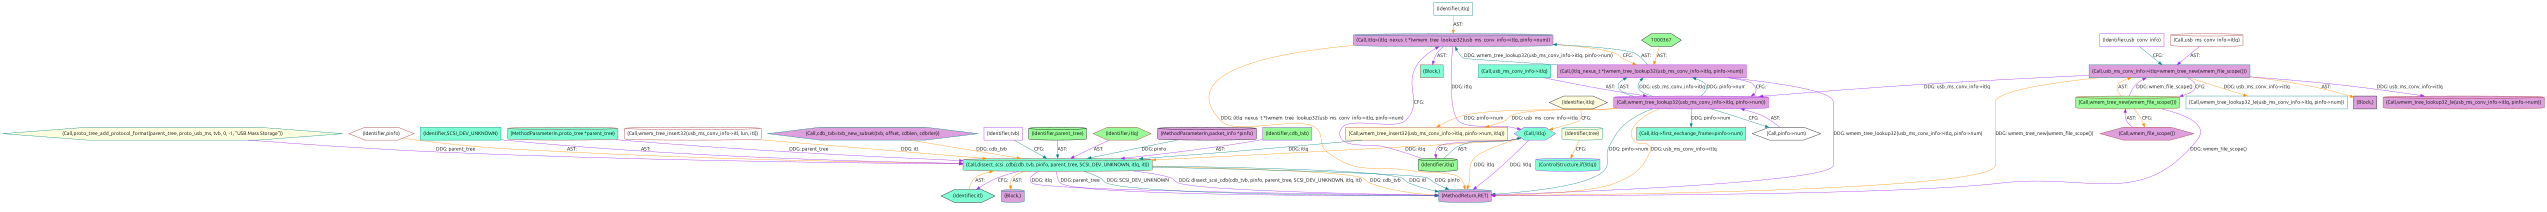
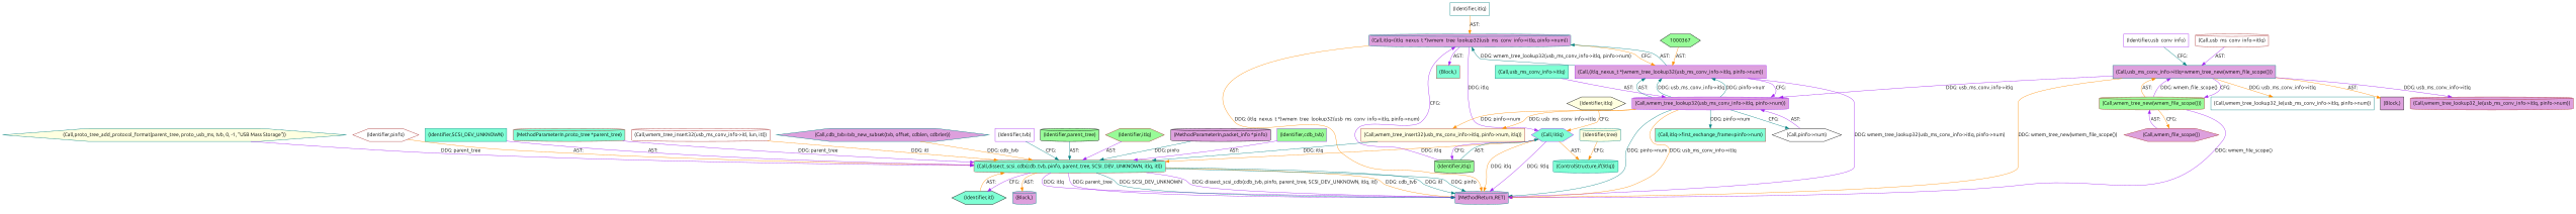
  digraph {
    fontname=Ubuntu
    node [color=teal fillcolor=plum fontname=Ubuntu shape=cylinder style=filled]
    edge [color=purple fontname=Ubuntu]
    n1 [label="(Call,itlq=(itlq_nexus_t *)wmem_tree_lookup32(usb_ms_conv_info->itlq, pinfo->num))"]
    n2 [color=purple label="(Call,(itlq_nexus_t *)wmem_tree_lookup32(usb_ms_conv_info->itlq, pinfo->num))" shape=box]
    n3 [color=purple fillcolor=aquamarine label="(Call,!itlq)" shape=hexagon]
    n4 [label="(MethodReturn,RET)"]
    n5 [color=brown fillcolor=aquamarine label="(Block,)" shape=box]
    n6 [color=purple label="(Call,wmem_tree_lookup32(usb_ms_conv_info->itlq, pinfo->num))"]
    n7 [color=brown fillcolor=aquamarine label="(Call,dissect_scsi_cdb(cdb_tvb, pinfo, parent_tree, SCSI_DEV_UNKNOWN, itlq, itl))"]
-   n8 [color=purple fillcolor=aquamarine label="(ControlStructure,if(!itlq))"]
+   n8 [fillcolor=aquamarine label="(ControlStructure,if(!itlq))"]
    n9 [color=black fillcolor=palegreen label="(Identifier,itlq)"]
    n10 [color=black fillcolor=white label="(Call,pinfo->num)" shape=hexagon]
    n11 [color=brown fillcolor=lightyellow label="(Call,wmem_tree_insert32(usb_ms_conv_info->itlq, pinfo->num, itlq))" shape=box]
    n12 [color=brown fillcolor=aquamarine label="(Call,itlq->first_exchange_frame=pinfo->num)" shape=box]
    n13 [label="(Call,usb_ms_conv_info->itlq=wmem_tree_new(wmem_file_scope()))" shape=box]
    n14 [color=brown fillcolor=palegreen label="(Call,wmem_tree_new(wmem_file_scope()))"]
    n15 [fillcolor=white label="(Call,wmem_tree_lookup32_le(usb_ms_conv_info->itlq, pinfo->num))" shape=box]
    n16 [color=black label="(Block,)" shape=box]
    n17 [color=brown label="(Call,wmem_tree_lookup32_le(usb_ms_conv_info->itlq, pinfo->num))"]
    n18 [color=brown label="(Call,wmem_file_scope())" shape=hexagon]
    n19 [label="(Block,)"]
    n20 [color=black fillcolor=aquamarine label="(Identifier,itl)" shape=hexagon]
    n21 [color=brown fillcolor=white label="(Identifier,pinfo)" shape=hexagon]
    n22 [fillcolor=aquamarine label="(Identifier,SCSI_DEV_UNKNOWN)" shape=box]
    n23 [color=brown fillcolor=aquamarine label="(MethodParameterIn,proto_tree *parent_tree)"]
    n24 [color=brown fillcolor=white label="(Call,wmem_tree_insert32(usb_ms_conv_info->itl, lun, itl))"]
    n25 [fillcolor=aquamarine label="(Call,usb_ms_conv_info->itlq)" shape=box]
    n26 [label="(Call,cdb_tvb=tvb_new_subset(tvb, offset, cdblen, cdbrlen))" shape=hexagon]
    n27 [color=brown fillcolor=white label="(Call,usb_ms_conv_info->itlq)"]
    n28 [color=purple fillcolor=white label="(Identifier,tvb)" shape=box]
    n29 [fillcolor=lightyellow label="(Call,proto_tree_add_protocol_format(parent_tree, proto_usb_ms, tvb, 0, -1, \"USB Mass Storage\"))" shape=hexagon]
    n30 [color=black fillcolor=lightyellow label="(Identifier,itlq)" shape=hexagon]
    n31 [color=purple fillcolor=white label="(Identifier,usb_conv_info)" shape=box]
    n32 [color=black fillcolor=palegreen label="(Identifier,parent_tree)"]
    n33 [color=brown fillcolor=palegreen label="(Identifier,itlq)" shape=hexagon]
    n34 [color=black label="(MethodParameterIn,packet_info *pinfo)"]
    n35 [fillcolor=lightyellow label="(Identifier,tree)"]
    n36 [color=purple fillcolor=palegreen label="(Identifier,cdb_tvb)" shape=box]
    n37 [fillcolor=white label="(Identifier,itlq)" shape=box]
    1000367 [color=black fillcolor=palegreen shape=hexagon]
    n1 -> n2 [color=darkorange label="CFG: "]
    n1 -> n3 [label="DDG: itlq"]
    n1 -> n4 [color=darkorange label="DDG: (itlq_nexus_t *)wmem_tree_lookup32(usb_ms_conv_info->itlq, pinfo->num)"]
    n1 -> n5 [label="AST: "]
    n2 -> n1 [color=teal label="AST: "]
    n2 -> n1 [color=teal label="DDG: wmem_tree_lookup32(usb_ms_conv_info->itlq, pinfo->num)"]
    n2 -> n4 [label="DDG: wmem_tree_lookup32(usb_ms_conv_info->itlq, pinfo->num)"]
    n2 -> n6 [label="CFG: "]
    n3 -> n4 [label="DDG: !itlq"]
    n3 -> n4 [color=darkorange label="DDG: itlq"]
    n3 -> n7 [color=darkorange label="DDG: itlq"]
+   n3 -> n8 [color=darkorange label="AST: "]
    n3 -> n9 [label="CFG: "]
    n6 -> n2 [color=teal label="AST: "]
    n6 -> n2 [color=teal label="DDG: usb_ms_conv_info->itlq"]
    n6 -> n2 [color=teal label="DDG: pinfo->num"]
    n6 -> n4 [color=darkorange label="DDG: usb_ms_conv_info->itlq"]
    n6 -> n4 [color=teal label="DDG: pinfo->num"]
    n6 -> n10 [color=teal label="CFG: "]
    n6 -> n11 [color=darkorange label="DDG: usb_ms_conv_info->itlq"]
    n6 -> n11 [color=darkorange label="DDG: pinfo->num"]
    n6 -> n12 [color=teal label="DDG: pinfo->num"]
    n7 -> n4 [label="DDG: dissect_scsi_cdb(cdb_tvb, pinfo, parent_tree, SCSI_DEV_UNKNOWN, itlq, itl)"]
    n7 -> n4 [color=darkorange label="DDG: cdb_tvb"]
    n7 -> n4 [color=teal label="DDG: itl"]
    n7 -> n4 [color=teal label="DDG: pinfo"]
    n7 -> n4 [label="DDG: itlq"]
    n7 -> n4 [label="DDG: parent_tree"]
    n7 -> n4 [color=teal label="DDG: SCSI_DEV_UNKNOWN"]
    n7 -> n19 [color=darkorange label="AST: "]
    n7 -> n20 [label="CFG: "]
    n9 -> n1 [label="CFG: "]
    n9 -> n3 [color=teal label="AST: "]
    n10 -> n6 [label="AST: "]
    n11 -> n7 [color=teal label="DDG: itlq"]
    n13 -> n4 [color=darkorange label="DDG: wmem_tree_new(wmem_file_scope())"]
    n13 -> n6 [label="DDG: usb_ms_conv_info->itlq"]
    n13 -> n14 [label="CFG: "]
    n13 -> n15 [color=darkorange label="DDG: usb_ms_conv_info->itlq"]
    n13 -> n16 [color=darkorange label="AST: "]
    n13 -> n17 [label="DDG: usb_ms_conv_info->itlq"]
    n14 -> n4 [label="DDG: wmem_file_scope()"]
    n14 -> n13 [color=darkorange label="AST: "]
    n14 -> n13 [label="DDG: wmem_file_scope()"]
    n14 -> n18 [color=darkorange label="CFG: "]
    n18 -> n14 [label="AST: "]
    n20 -> n7 [color=darkorange label="AST: "]
    n21 -> n7 [color=darkorange label="AST: "]
    n22 -> n7 [label="AST: "]
    n23 -> n7 [label="DDG: parent_tree"]
    n24 -> n7 [color=darkorange label="DDG: itl"]
    n25 -> n6 [label="AST: "]
    n26 -> n7 [color=darkorange label="DDG: cdb_tvb"]
    n27 -> n13 [label="AST: "]
    n28 -> n7 [color=teal label="CFG: "]
    n29 -> n7 [label="DDG: parent_tree"]
    n30 -> n3 [color=darkorange label="CFG: "]
    n31 -> n13 [color=teal label="CFG: "]
    n32 -> n7 [color=teal label="AST: "]
    n33 -> n7 [label="AST: "]
    n34 -> n7 [color=teal label="DDG: pinfo"]
    n35 -> n8 [color=darkorange label="CFG: "]
    n36 -> n7 [label="AST: "]
    n37 -> n1 [color=darkorange label="AST: "]
    1000367 -> n2 [color=darkorange label="AST: "]
  }
